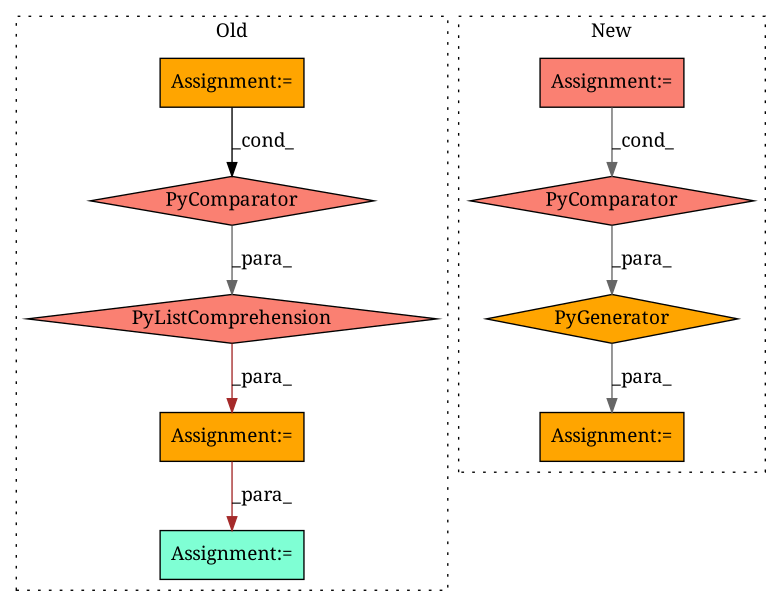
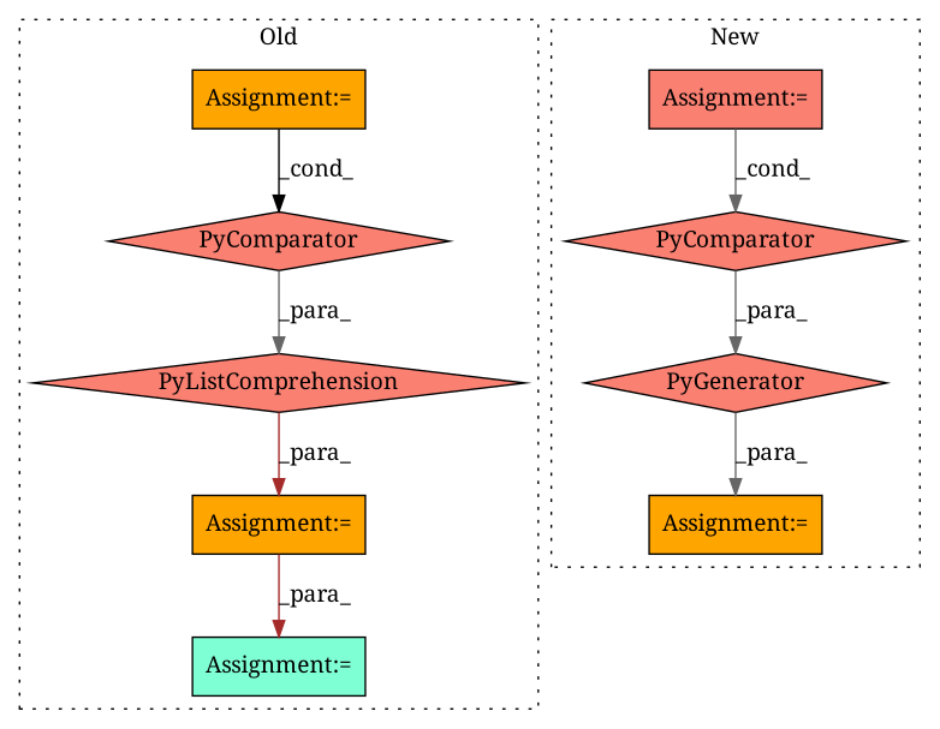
  digraph {
    fontname="Noto Serif"
    node [a=7 l=1 s=371 shape=box style=filled fillcolor=salmon fontname="Noto Serif"]
    edge [color=gray40 fontname="Noto Serif"]
    n1 [a=109 l=109 label=PyListComprehension s=290 shape=diamond]
    n2 [l=20 label="Assignment:=" fillcolor=orange]
    n3 [a=113 l=20 label=PyComparator shape=diamond]
    n4 [label="Assignment:=" s=274 fillcolor=orange]
    n5 [label="Assignment:=" s=448 fillcolor=aquamarine]
-   n6 [a=107 l=119 label=PyGenerator s=582 shape=diamond fillcolor=orange]
+   n6 [a=107 l=119 label=PyGenerator s=582 shape=diamond]
    n7 [l=49 label="Assignment:=" s=646]
    n8 [a=113 l=49 label=PyComparator s=646 shape=diamond]
    n9 [label="Assignment:=" s=568 fillcolor=orange]
    subgraph cluster_1 {
      label=Old
      style=dotted
      n1
      n2
      n3
      n4
      n5
    }
    subgraph cluster_2 {
      label=New
      style=dotted
      n6
      n7
      n8
      n9
    }
    n1 -> n4 [label=_para_ color=brown]
    n2 -> n3 [label=_cond_ color=black]
    n3 -> n1 [label=_para_]
    n4 -> n5 [label=_para_ color=brown]
    n6 -> n9 [label=_para_]
    n7 -> n8 [label=_cond_]
    n8 -> n6 [label=_para_]
  }
